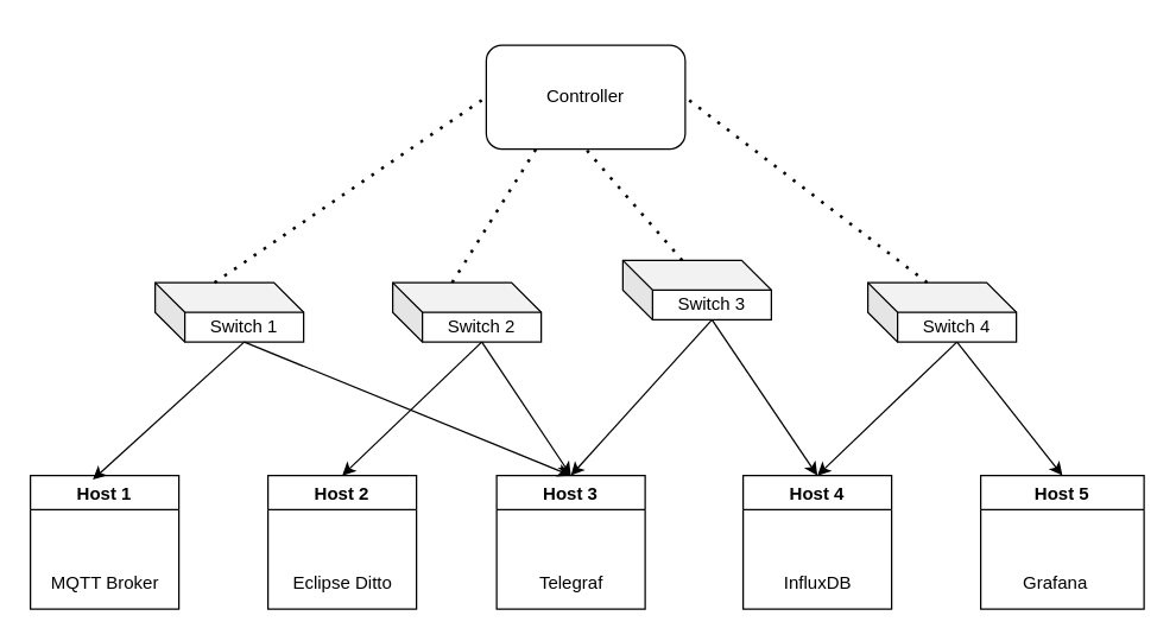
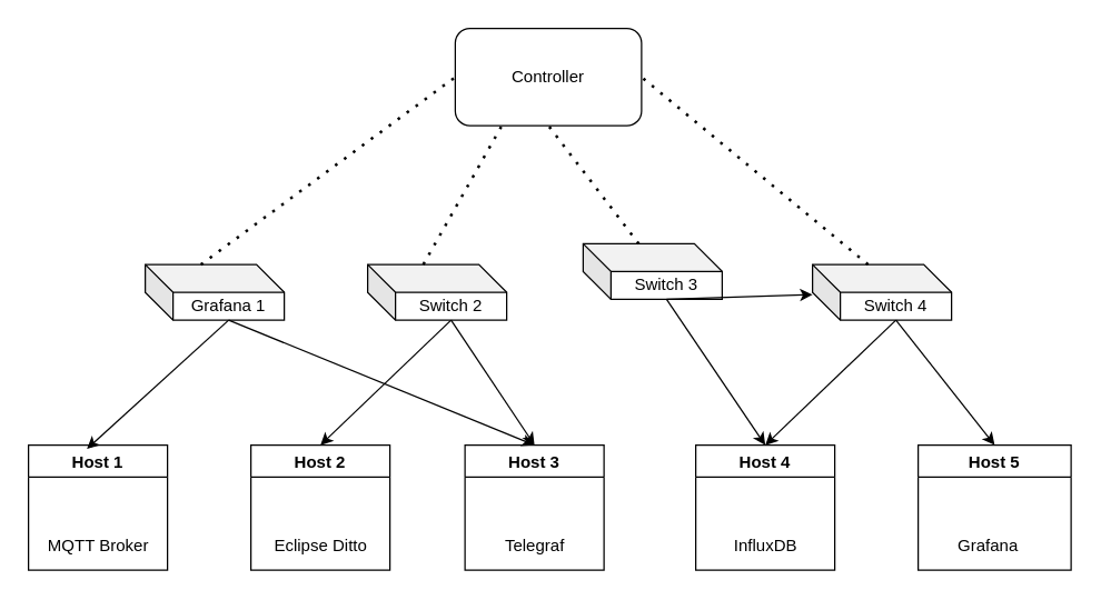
  <mxCell id="0" />
  <mxCell id="1" parent="0" />
  <mxCell id="2" value="Host 1" style="swimlane;startSize=23;" vertex="1" parent="1"><mxGeometry x="20" y="320" width="100" height="90" as="geometry" /></mxCell>
  <mxCell id="3" value="" style="shape=image;verticalLabelPosition=bottom;labelBackgroundColor=default;verticalAlign=top;aspect=fixed;imageAspect=0;image=https://vmssoftware.com/images/intro/product/mosquitto.png;" vertex="1" parent="2"><mxGeometry x="30" y="25" width="40" height="40" as="geometry" /></mxCell>
  <mxCell id="4" value="MQTT Broker" style="text;html=1;align=center;verticalAlign=middle;resizable=0;points=[];autosize=1;strokeColor=none;fillColor=none;" vertex="1" parent="2"><mxGeometry y="58" width="100" height="30" as="geometry" /></mxCell>
- <mxCell id="5" value="Controller" style="rounded=1;whiteSpace=wrap;html=1;" vertex="1" parent="1"><mxGeometry x="327" y="30" width="134" height="70" as="geometry" /></mxCell>
+ <mxCell id="5" value="Controller" style="rounded=1;whiteSpace=wrap;html=1;" vertex="1" parent="1"><mxGeometry x="327" y="20" width="134" height="70" as="geometry" /></mxCell>
  <mxCell id="6" value="Host 2" style="swimlane;startSize=23;" vertex="1" parent="1"><mxGeometry x="180" y="320" width="100" height="90" as="geometry" /></mxCell>
  <mxCell id="7" value="Eclipse Ditto" style="text;html=1;align=center;verticalAlign=middle;resizable=0;points=[];autosize=1;strokeColor=none;fillColor=none;" vertex="1" parent="6"><mxGeometry x="5" y="58" width="90" height="30" as="geometry" /></mxCell>
  <mxCell id="8" value="" style="shape=image;verticalLabelPosition=bottom;labelBackgroundColor=default;verticalAlign=top;aspect=fixed;imageAspect=0;image=https://predictiveworks.github.io/assets/images/ditto.png;" vertex="1" parent="6"><mxGeometry x="30" y="25" width="40" height="40" as="geometry" /></mxCell>
  <mxCell id="9" value="Host 3" style="swimlane;startSize=23;" vertex="1" parent="1"><mxGeometry x="334" y="320" width="100" height="90" as="geometry" /></mxCell>
  <mxCell id="10" value="Telegraf" style="text;html=1;align=center;verticalAlign=middle;resizable=0;points=[];autosize=1;strokeColor=none;fillColor=none;" vertex="1" parent="9"><mxGeometry x="15" y="58" width="70" height="30" as="geometry" /></mxCell>
  <mxCell id="11" value="" style="shape=image;verticalLabelPosition=bottom;labelBackgroundColor=default;verticalAlign=top;aspect=fixed;imageAspect=0;image=https://projects.task.gda.pl/uploads/-/system/project/avatar/318/telegraf_role_logo.png;" vertex="1" parent="9"><mxGeometry x="34.5" y="29.5" width="31" height="31" as="geometry" /></mxCell>
  <mxCell id="12" value="Host 4" style="swimlane;startSize=23;" vertex="1" parent="1"><mxGeometry x="500" y="320" width="100" height="90" as="geometry" /></mxCell>
  <mxCell id="13" value="InfluxDB" style="text;html=1;align=center;verticalAlign=middle;resizable=0;points=[];autosize=1;strokeColor=none;fillColor=none;" vertex="1" parent="12"><mxGeometry x="15" y="58" width="70" height="30" as="geometry" /></mxCell>
  <mxCell id="14" value="" style="shape=image;verticalLabelPosition=bottom;labelBackgroundColor=default;verticalAlign=top;aspect=fixed;imageAspect=0;image=https://assets.zabbix.com/img/brands/influxdb.svg;" vertex="1" parent="12"><mxGeometry x="33.81" y="28.81" width="32.38" height="32.38" as="geometry" /></mxCell>
  <mxCell id="15" value="Host 5" style="swimlane;startSize=23;" vertex="1" parent="1"><mxGeometry x="660" y="320" width="110" height="90" as="geometry" /></mxCell>
  <mxCell id="16" value="Grafana" style="text;html=1;align=center;verticalAlign=middle;resizable=0;points=[];autosize=1;strokeColor=none;fillColor=none;" vertex="1" parent="15"><mxGeometry x="15" y="58" width="70" height="30" as="geometry" /></mxCell>
  <mxCell id="17" value="" style="shape=image;verticalLabelPosition=bottom;labelBackgroundColor=default;verticalAlign=top;aspect=fixed;imageAspect=0;image=https://seeklogo.com/images/G/grafana-logo-15BA0AFA8A-seeklogo.com.png;" vertex="1" parent="15"><mxGeometry x="34.35" y="27.99" width="31.3" height="34.03" as="geometry" /></mxCell>
- <mxCell id="18" value="Switch 1" style="shape=cube;whiteSpace=wrap;html=1;boundedLbl=1;backgroundOutline=1;darkOpacity=0.05;darkOpacity2=0.1;" vertex="1" parent="1"><mxGeometry x="104" y="190" width="100" height="40" as="geometry" /></mxCell>
+ <mxCell id="18" value="Grafana 1" style="shape=cube;whiteSpace=wrap;html=1;boundedLbl=1;backgroundOutline=1;darkOpacity=0.05;darkOpacity2=0.1;" vertex="1" parent="1"><mxGeometry x="104" y="190" width="100" height="40" as="geometry" /></mxCell>
  <mxCell id="19" value="Switch 2" style="shape=cube;whiteSpace=wrap;html=1;boundedLbl=1;backgroundOutline=1;darkOpacity=0.05;darkOpacity2=0.1;" vertex="1" parent="1"><mxGeometry x="264" y="190" width="100" height="40" as="geometry" /></mxCell>
  <mxCell id="20" value="Switch 3" style="shape=cube;whiteSpace=wrap;html=1;boundedLbl=1;backgroundOutline=1;darkOpacity=0.05;darkOpacity2=0.1;" vertex="1" parent="1"><mxGeometry x="419" y="175" width="100" height="40" as="geometry" /></mxCell>
  <mxCell id="21" value="Switch 4" style="shape=cube;whiteSpace=wrap;html=1;boundedLbl=1;backgroundOutline=1;darkOpacity=0.05;darkOpacity2=0.1;" vertex="1" parent="1"><mxGeometry x="584" y="190" width="100" height="40" as="geometry" /></mxCell>
  <mxCell id="22" value="" style="endArrow=none;dashed=1;html=1;dashPattern=1 3;strokeWidth=2;rounded=0;entryX=0;entryY=0.5;entryDx=0;entryDy=0;exitX=0;exitY=0;exitDx=40;exitDy=0;exitPerimeter=0;" edge="1" parent="1" source="18" target="5"><mxGeometry width="50" height="50" relative="1" as="geometry"><mxPoint x="170" y="190" as="sourcePoint" /><mxPoint x="320" y="100" as="targetPoint" /></mxGeometry></mxCell>
  <mxCell id="23" value="" style="endArrow=none;dashed=1;html=1;dashPattern=1 3;strokeWidth=2;rounded=0;entryX=0.25;entryY=1;entryDx=0;entryDy=0;exitX=0;exitY=0;exitDx=40;exitDy=0;exitPerimeter=0;" edge="1" parent="1" source="19" target="5"><mxGeometry width="50" height="50" relative="1" as="geometry"><mxPoint x="300" y="190" as="sourcePoint" /><mxPoint x="450" y="100" as="targetPoint" /></mxGeometry></mxCell>
  <mxCell id="24" value="" style="endArrow=none;dashed=1;html=1;dashPattern=1 3;strokeWidth=2;rounded=0;entryX=0.5;entryY=1;entryDx=0;entryDy=0;exitX=0;exitY=0;exitDx=40;exitDy=0;exitPerimeter=0;" edge="1" parent="1" source="20" target="5"><mxGeometry width="50" height="50" relative="1" as="geometry"><mxPoint x="449" y="200" as="sourcePoint" /><mxPoint x="510" y="100" as="targetPoint" /></mxGeometry></mxCell>
  <mxCell id="25" value="" style="endArrow=none;dashed=1;html=1;dashPattern=1 3;strokeWidth=2;rounded=0;entryX=1;entryY=0.5;entryDx=0;entryDy=0;exitX=0;exitY=0;exitDx=40;exitDy=0;exitPerimeter=0;" edge="1" parent="1" source="21" target="5"><mxGeometry width="50" height="50" relative="1" as="geometry"><mxPoint x="610" y="190" as="sourcePoint" /><mxPoint x="560" y="90" as="targetPoint" /></mxGeometry></mxCell>
  <mxCell id="26" value="" style="endArrow=classic;html=1;rounded=0;entryX=0.42;entryY=0.031;entryDx=0;entryDy=0;entryPerimeter=0;exitX=0;exitY=0;exitDx=60;exitDy=40;exitPerimeter=0;" edge="1" parent="1" source="18" target="2"><mxGeometry width="50" height="50" relative="1" as="geometry"><mxPoint x="100" y="250" as="sourcePoint" /><mxPoint x="60" y="320" as="targetPoint" /></mxGeometry></mxCell>
  <mxCell id="27" value="" style="endArrow=classic;html=1;rounded=0;exitX=0;exitY=0;exitDx=60;exitDy=40;exitPerimeter=0;entryX=0.5;entryY=0;entryDx=0;entryDy=0;" edge="1" parent="1" source="18" target="9"><mxGeometry width="50" height="50" relative="1" as="geometry"><mxPoint x="380" y="300" as="sourcePoint" /><mxPoint x="430" y="250" as="targetPoint" /></mxGeometry></mxCell>
  <mxCell id="28" value="" style="endArrow=classic;html=1;rounded=0;exitX=0;exitY=0;exitDx=60;exitDy=40;exitPerimeter=0;entryX=0.5;entryY=0;entryDx=0;entryDy=0;" edge="1" parent="1" source="19" target="6"><mxGeometry width="50" height="50" relative="1" as="geometry"><mxPoint x="320" y="260" as="sourcePoint" /><mxPoint x="220" y="320" as="targetPoint" /></mxGeometry></mxCell>
- <mxCell id="29" value="" style="endArrow=classic;html=1;rounded=0;exitX=0;exitY=0;exitDx=60;exitDy=40;exitPerimeter=0;entryX=0.5;entryY=0;entryDx=0;entryDy=0;" edge="1" parent="1" source="20" target="9"><mxGeometry width="50" height="50" relative="1" as="geometry"><mxPoint x="380" y="300" as="sourcePoint" /><mxPoint x="430" y="250" as="targetPoint" /></mxGeometry></mxCell>
+ <mxCell id="29" value="" style="endArrow=classic;html=1;rounded=0;exitX=0;exitY=0;exitDx=60;exitDy=40;exitPerimeter=0;" edge="1" parent="1" source="20" target="21"><mxGeometry width="50" height="50" relative="1" as="geometry"><mxPoint x="380" y="300" as="sourcePoint" /><mxPoint x="430" y="250" as="targetPoint" /></mxGeometry></mxCell>
  <mxCell id="30" value="" style="endArrow=classic;html=1;rounded=0;exitX=0;exitY=0;exitDx=60;exitDy=40;exitPerimeter=0;entryX=0.5;entryY=0;entryDx=0;entryDy=0;" edge="1" parent="1" source="20" target="12"><mxGeometry width="50" height="50" relative="1" as="geometry"><mxPoint x="380" y="300" as="sourcePoint" /><mxPoint x="520" y="290" as="targetPoint" /></mxGeometry></mxCell>
  <mxCell id="31" value="" style="endArrow=classic;html=1;rounded=0;exitX=0;exitY=0;exitDx=60;exitDy=40;exitPerimeter=0;entryX=0.5;entryY=0;entryDx=0;entryDy=0;" edge="1" parent="1" source="21" target="12"><mxGeometry width="50" height="50" relative="1" as="geometry"><mxPoint x="640" y="240" as="sourcePoint" /><mxPoint x="560" y="310" as="targetPoint" /></mxGeometry></mxCell>
  <mxCell id="32" value="" style="endArrow=classic;html=1;rounded=0;entryX=0.5;entryY=0;entryDx=0;entryDy=0;exitX=0;exitY=0;exitDx=60;exitDy=40;exitPerimeter=0;" edge="1" parent="1" source="21" target="15"><mxGeometry width="50" height="50" relative="1" as="geometry"><mxPoint x="640" y="240" as="sourcePoint" /><mxPoint x="440" y="310" as="targetPoint" /></mxGeometry></mxCell>
  <mxCell id="33" value="" style="endArrow=classic;html=1;rounded=0;entryX=0.5;entryY=0;entryDx=0;entryDy=0;exitX=0;exitY=0;exitDx=60;exitDy=40;exitPerimeter=0;" edge="1" parent="1" source="19" target="9"><mxGeometry width="50" height="50" relative="1" as="geometry"><mxPoint x="320" y="240" as="sourcePoint" /><mxPoint x="377" y="260" as="targetPoint" /></mxGeometry></mxCell>
